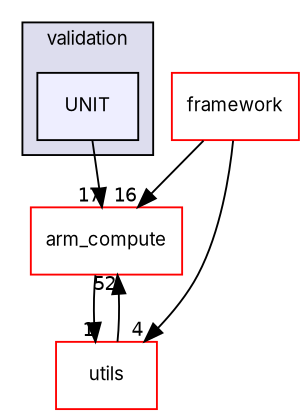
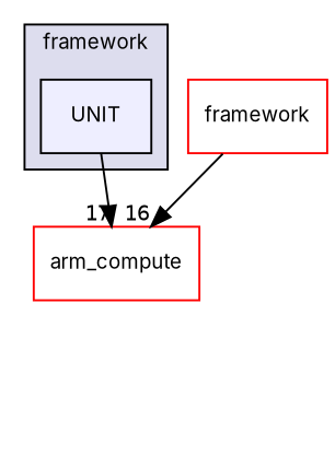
  digraph {
    compound=true
    fontname=Inter
    node [fillcolor=white fontname=Inter fontsize=10 shape=box style=filled color=red]
    edge [fontname=Inter labeldistance=1.5 labelfontname=Helvetica labelfontsize=10]
    n1 [fillcolor="#eeeeff" label=UNIT pencolor=black color=""]
    n2 [label=arm_compute]
-   n3 [label=utils]
    n4 [label=framework]
    subgraph cluster_1 {
      bgcolor="#ddddee"
      fontsize=10
-     label=validation
+     label=framework
      pencolor=black
      n1
    }
    n1 -> n2 [headlabel=17]
-   n2 -> n3 [headlabel=1]
-   n3 -> n2 [headlabel=52]
    n4 -> n2 [headlabel=16]
-   n4 -> n3 [headlabel=4]
  }
